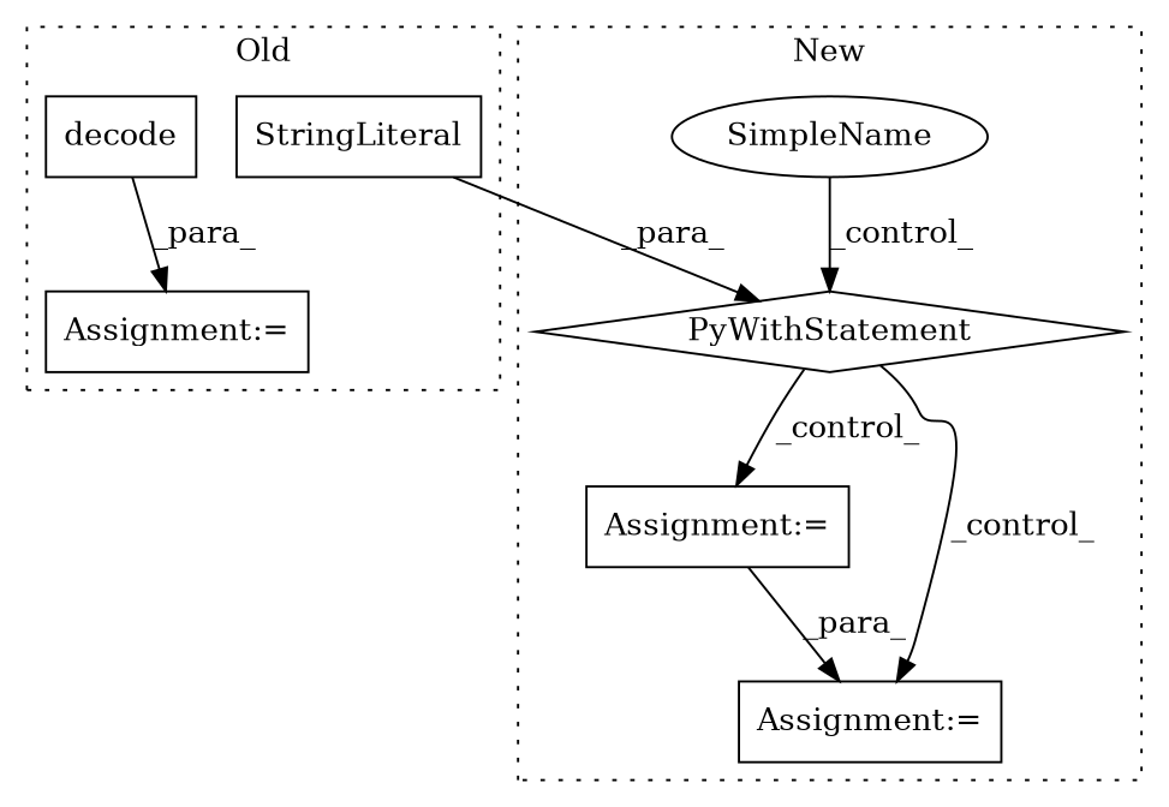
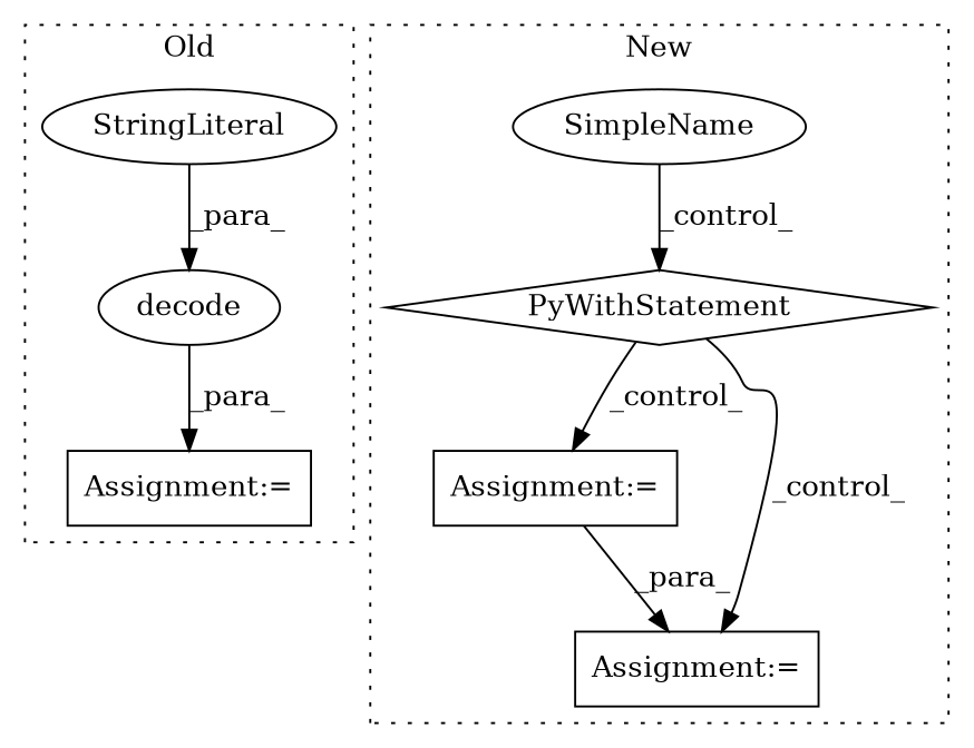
  digraph {
    node [a=7 l=1 shape=box]
-   n1 [a=32 l="7,1" label=decode s="20914,20937"]
-   n2 [a=45 l=8 label=StringLiteral s=20929]
+   n1 [a=32 l="7,1" label=decode s="20914,20937" shape=ellipse]
+   n2 [a=45 l=8 label=StringLiteral s=20929 shape=ellipse]
    n3 [label="Assignment:=" s=20886]
    n4 [a=104 l="10,2" label=PyWithStatement s="20885,20917" shape=diamond]
    n5 [label="Assignment:=" s=20933]
    n6 [a=42 label=SimpleName shape=ellipse l=""]
    n7 [label="Assignment:=" s=20952]
    subgraph cluster_1 {
      label=Old
      style=dotted
      n1
      n2
      n3
    }
    subgraph cluster_2 {
      label=New
      style=dotted
      n4
      n5
      n6
      n7
    }
    n1 -> n3 [label=_para_]
-   n2 -> n4 [label=_para_]
+   n2 -> n1 [label=_para_]
    n4 -> n5 [label=_control_]
    n4 -> n7 [label=_control_]
    n5 -> n7 [label=_para_]
    n6 -> n4 [label=_control_]
  }
